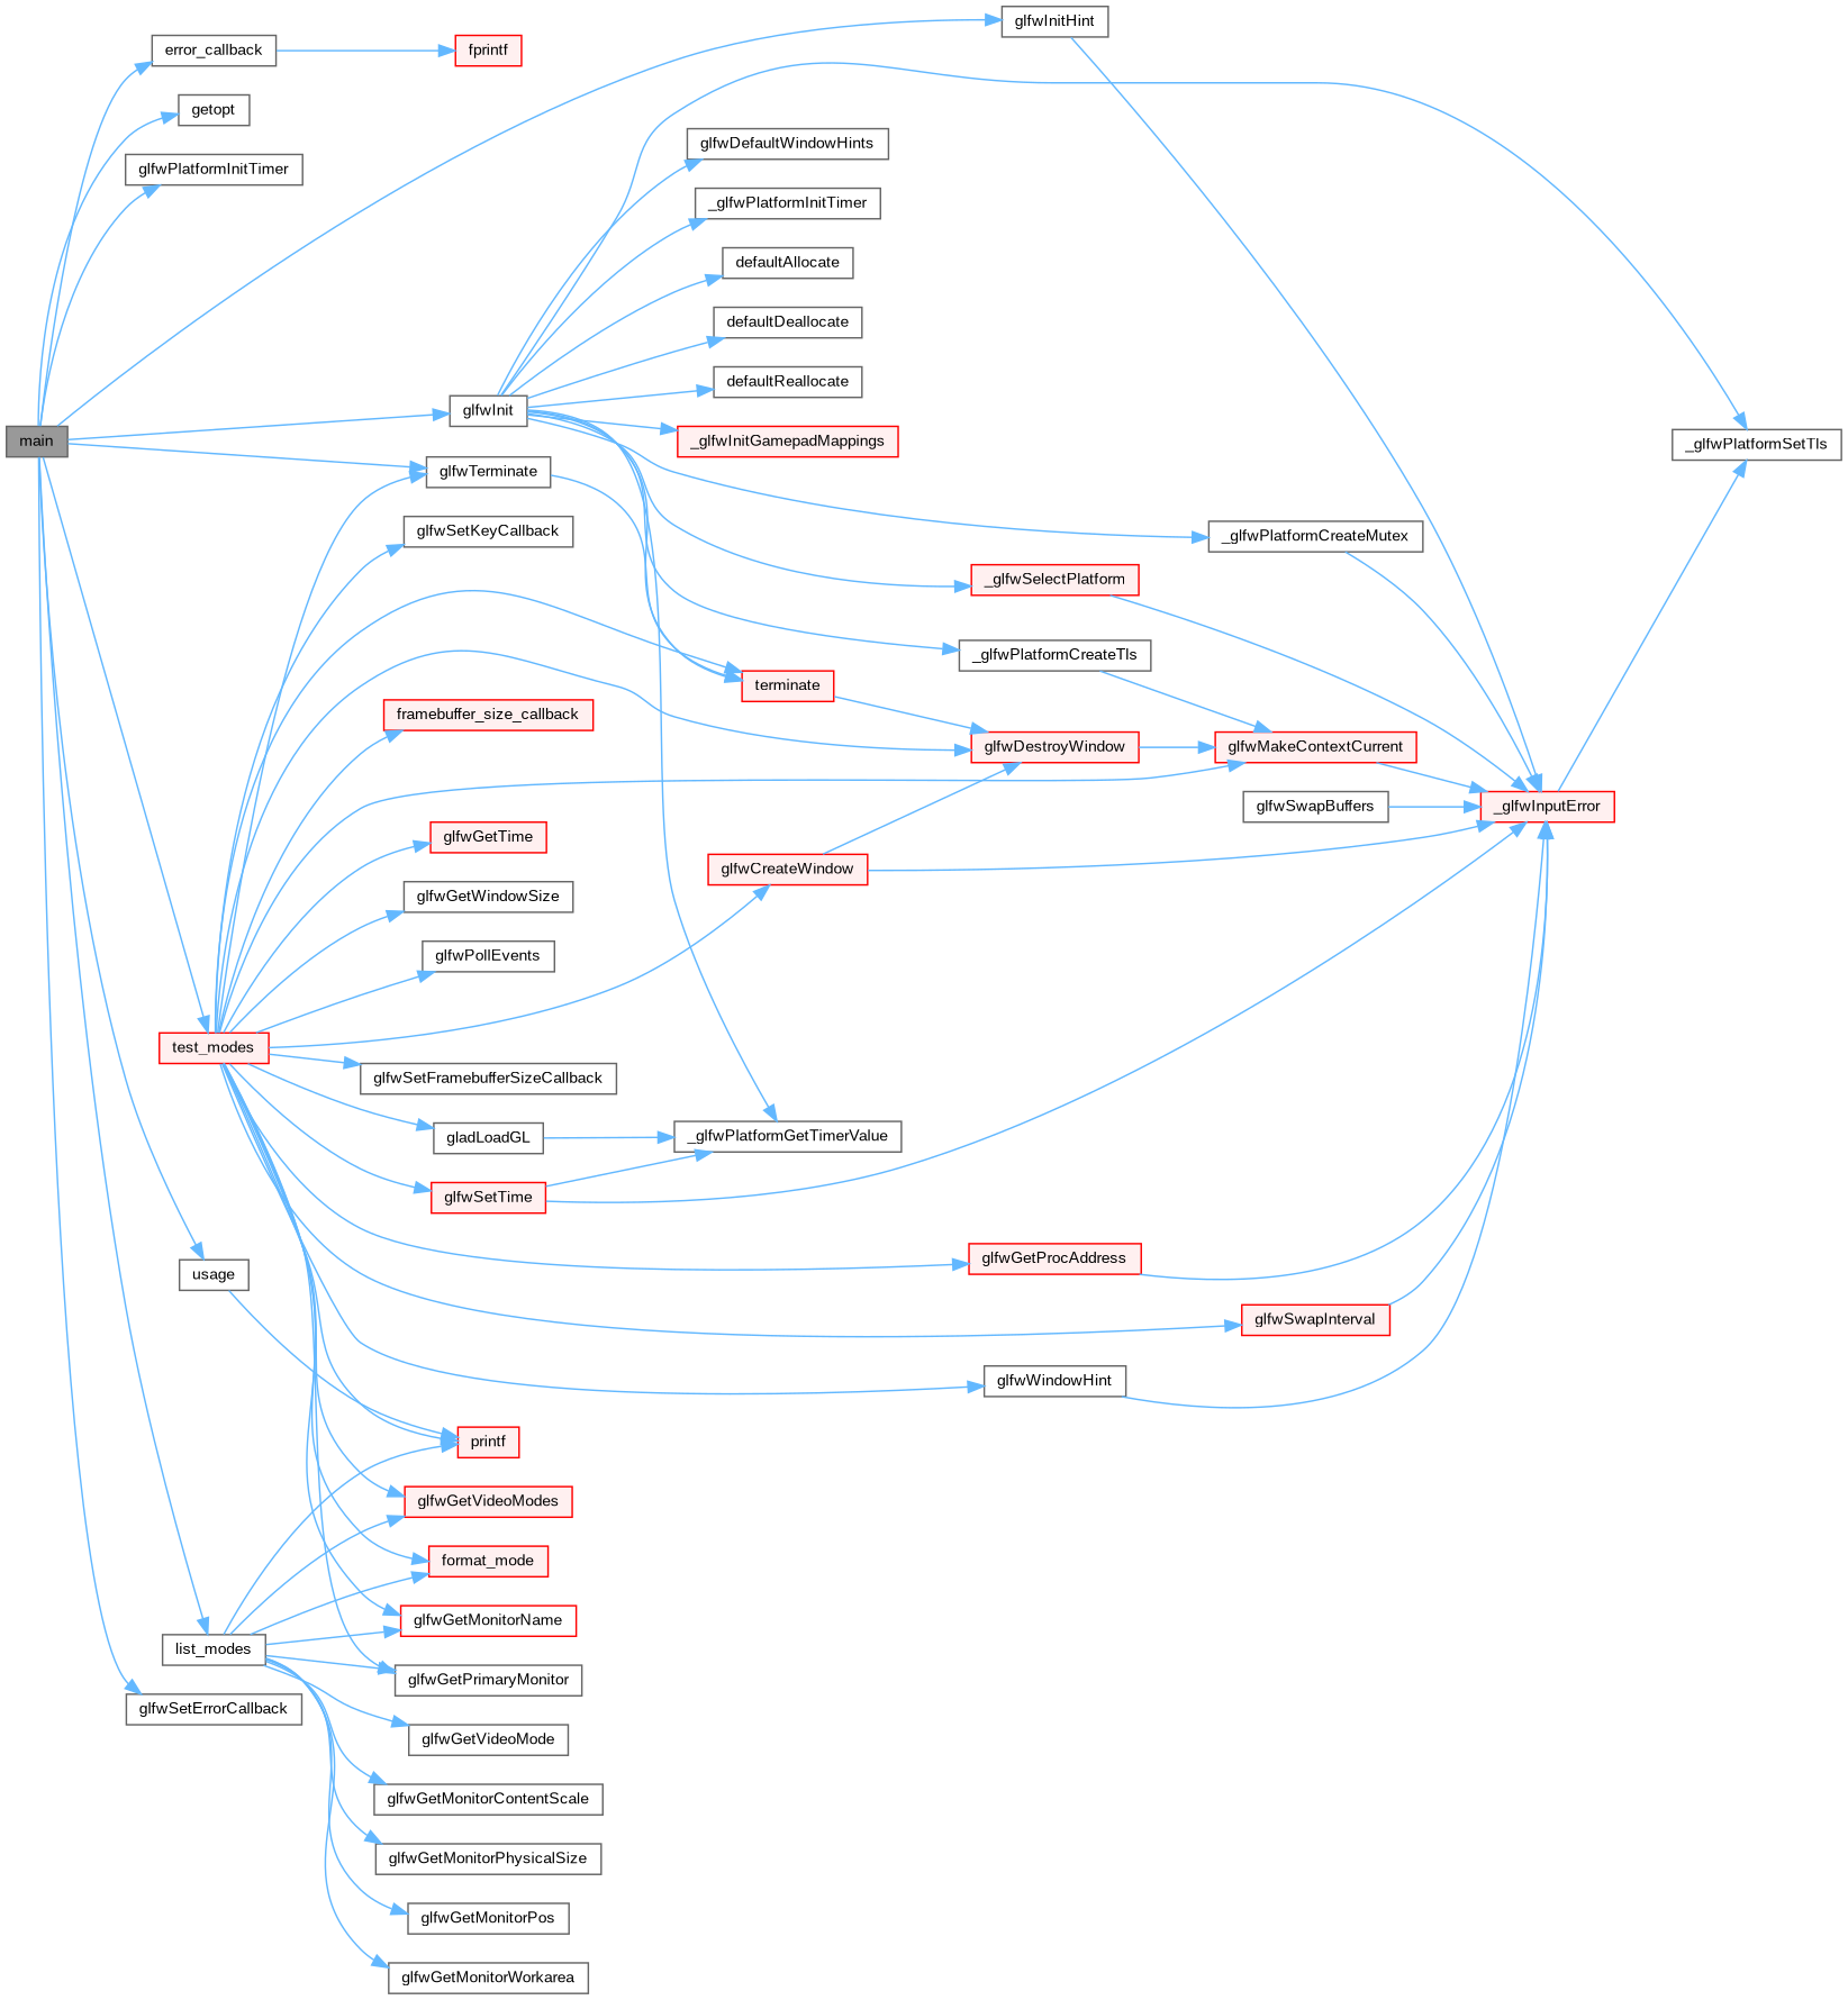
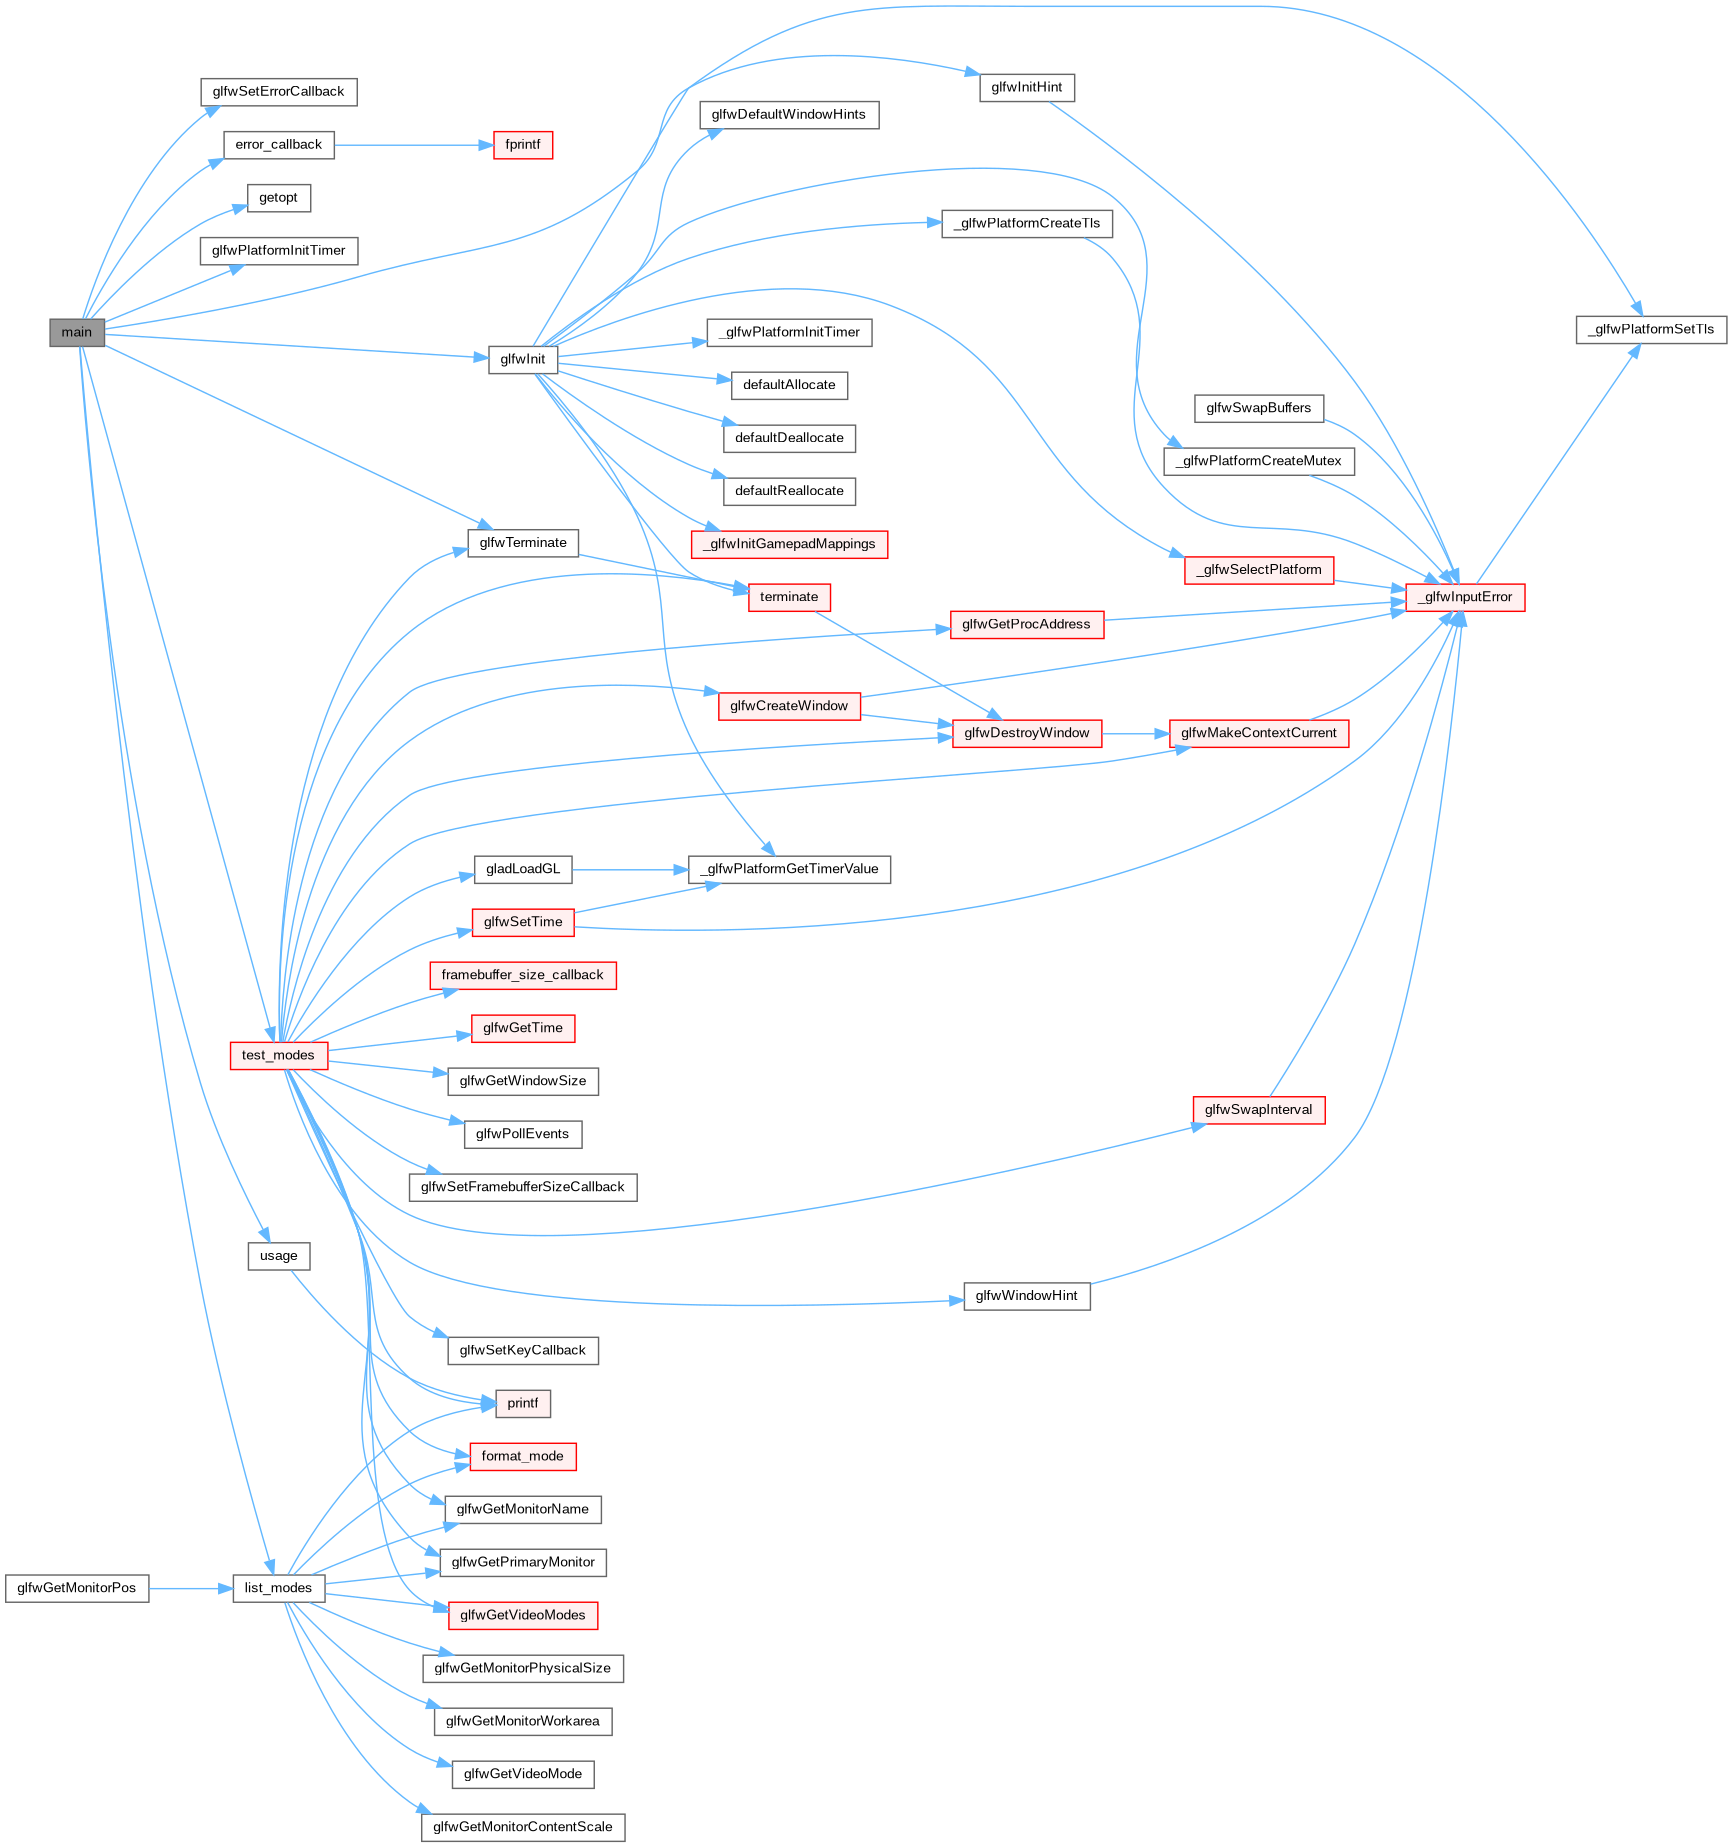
  digraph {
    fontname="Liberation Sans"
    rankdir=LR
    node [color=grey40 fillcolor=white fontname="Liberation Sans" fontsize=10 shape=box style=filled]
    edge [color=steelblue1 fontname="Liberation Sans" fontsize=10 labelfontname=Helvetica labelfontsize=10 style=solid]
    n1 [color=gray40 fillcolor=grey60 fontcolor=black height=0.2 label=main width=0.4]
    n2 [height=0.2 label=error_callback width=0.4]
    n3 [height=0.2 label=getopt width=0.4]
    n4 [height=0.2 label=glfwPlatformInitTimer width=0.4]
    n5 [height=0.2 label=glfwInit width=0.4]
    n6 [height=0.2 label=glfwInitHint width=0.4]
    n7 [height=0.2 label=glfwSetErrorCallback width=0.4]
    n8 [height=0.2 label=glfwTerminate width=0.4]
    n9 [height=0.2 label=list_modes width=0.4]
    n10 [color=red fillcolor="#FFF0F0" height=0.2 label=test_modes width=0.4]
    n11 [height=0.2 label=usage width=0.4]
    n12 [color=red fillcolor="#FFF0F0" height=0.2 label=fprintf width=0.4]
    n13 [color=red fillcolor="#FFF0F0" height=0.2 label=_glfwInitGamepadMappings width=0.4]
    n14 [height=0.2 label=_glfwPlatformCreateMutex width=0.4]
    n15 [height=0.2 label=_glfwPlatformSetTls width=0.4]
    n16 [height=0.2 label=_glfwPlatformCreateTls width=0.4]
    n17 [height=0.2 label=_glfwPlatformGetTimerValue width=0.4]
    n18 [height=0.2 label=_glfwPlatformInitTimer width=0.4]
    n19 [color=red fillcolor="#FFF0F0" height=0.2 label=_glfwSelectPlatform width=0.4]
    n20 [height=0.2 label=defaultAllocate width=0.4]
    n21 [height=0.2 label=defaultDeallocate width=0.4]
    n22 [height=0.2 label=defaultReallocate width=0.4]
    n23 [height=0.2 label=glfwDefaultWindowHints width=0.4]
    n24 [color=red fillcolor="#FFF0F0" height=0.2 label=terminate width=0.4]
    n25 [color=red fillcolor="#FFF0F0" height=0.2 label=_glfwInputError width=0.4]
    n26 [color=red fillcolor="#FFF0F0" height=0.2 label=format_mode width=0.4]
    n27 [height=0.2 label=glfwGetMonitorContentScale width=0.4]
-   n28 [color=red height=0.2 label=glfwGetMonitorName width=0.4]
+   n28 [height=0.2 label=glfwGetMonitorName width=0.4]
    n29 [height=0.2 label=glfwGetMonitorPhysicalSize width=0.4]
    n30 [height=0.2 label=glfwGetMonitorPos width=0.4]
    n31 [height=0.2 label=glfwGetMonitorWorkarea width=0.4]
    n32 [height=0.2 label=glfwGetPrimaryMonitor width=0.4]
    n33 [height=0.2 label=glfwGetVideoMode width=0.4]
    n34 [color=red fillcolor="#FFF0F0" height=0.2 label=glfwGetVideoModes width=0.4]
-   n35 [color=red fillcolor="#FFF0F0" height=0.2 label=printf width=0.4]
+   n35 [fillcolor="#FFF0F0" height=0.2 label=printf width=0.4]
    n36 [color=red fillcolor="#FFF0F0" height=0.2 label=glfwDestroyWindow width=0.4]
    n37 [color=red fillcolor="#FFF0F0" height=0.2 label=glfwMakeContextCurrent width=0.4]
    n38 [color=red fillcolor="#FFF0F0" height=0.2 label=framebuffer_size_callback width=0.4]
    n39 [height=0.2 label=gladLoadGL width=0.4]
    n40 [color=red fillcolor="#FFF0F0" height=0.2 label=glfwCreateWindow width=0.4]
    n41 [color=red fillcolor="#FFF0F0" height=0.2 label=glfwGetProcAddress width=0.4]
    n42 [color=red fillcolor="#FFF0F0" height=0.2 label=glfwGetTime width=0.4]
    n43 [height=0.2 label=glfwGetWindowSize width=0.4]
    n44 [height=0.2 label=glfwPollEvents width=0.4]
    n45 [height=0.2 label=glfwSetFramebufferSizeCallback width=0.4]
    n46 [height=0.2 label=glfwSetKeyCallback width=0.4]
    n47 [color=red fillcolor="#FFF0F0" height=0.2 label=glfwSetTime width=0.4]
    n48 [color=red fillcolor="#FFF0F0" height=0.2 label=glfwSwapInterval width=0.4]
    n49 [height=0.2 label=glfwWindowHint width=0.4]
    n50 [height=0.2 label=glfwSwapBuffers width=0.4]
    n1 -> n2
    n1 -> n3
    n1 -> n4
    n1 -> n5
    n1 -> n6
    n1 -> n7
    n1 -> n8
    n1 -> n9
    n1 -> n10
    n1 -> n11
    n2 -> n12
    n5 -> n13
    n5 -> n14
    n5 -> n15
    n5 -> n16
    n5 -> n17
    n5 -> n18
    n5 -> n19
    n5 -> n20
    n5 -> n21
    n5 -> n22
    n5 -> n23
    n5 -> n24
    n6 -> n25
    n8 -> n24
    n9 -> n26
    n9 -> n27
    n9 -> n28
    n9 -> n29
-   n9 -> n30
+   n30 -> n9
    n9 -> n31
    n9 -> n32
    n9 -> n33
    n9 -> n34
    n9 -> n35
    n10 -> n8
    n10 -> n24
    n10 -> n26
    n10 -> n28
    n10 -> n32
    n10 -> n34
    n10 -> n35
    n10 -> n36
    n10 -> n37
    n10 -> n38
    n10 -> n39
    n10 -> n40
    n10 -> n41
    n10 -> n42
    n10 -> n43
    n10 -> n44
    n10 -> n45
    n10 -> n46
    n10 -> n47
    n10 -> n48
    n10 -> n49
    n11 -> n35
    n14 -> n25
-   n16 -> n37
+   n16 -> n25
    n19 -> n25
    n24 -> n36
    n25 -> n15
    n36 -> n37
    n37 -> n25
    n39 -> n17
    n40 -> n25
    n40 -> n36
    n41 -> n25
    n47 -> n17
    n47 -> n25
    n48 -> n25
    n49 -> n25
    n50 -> n25
  }
